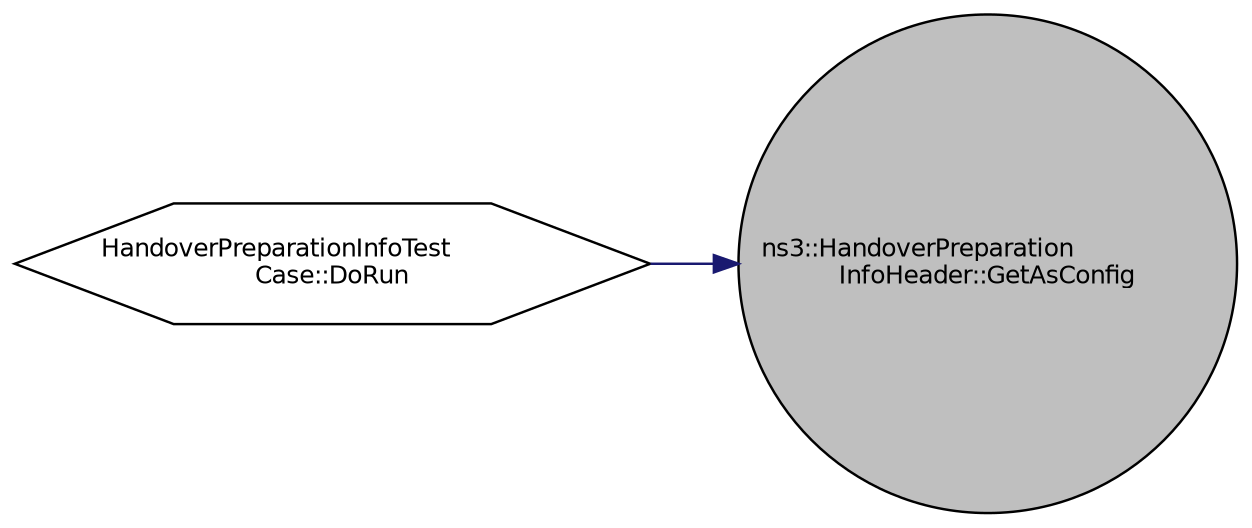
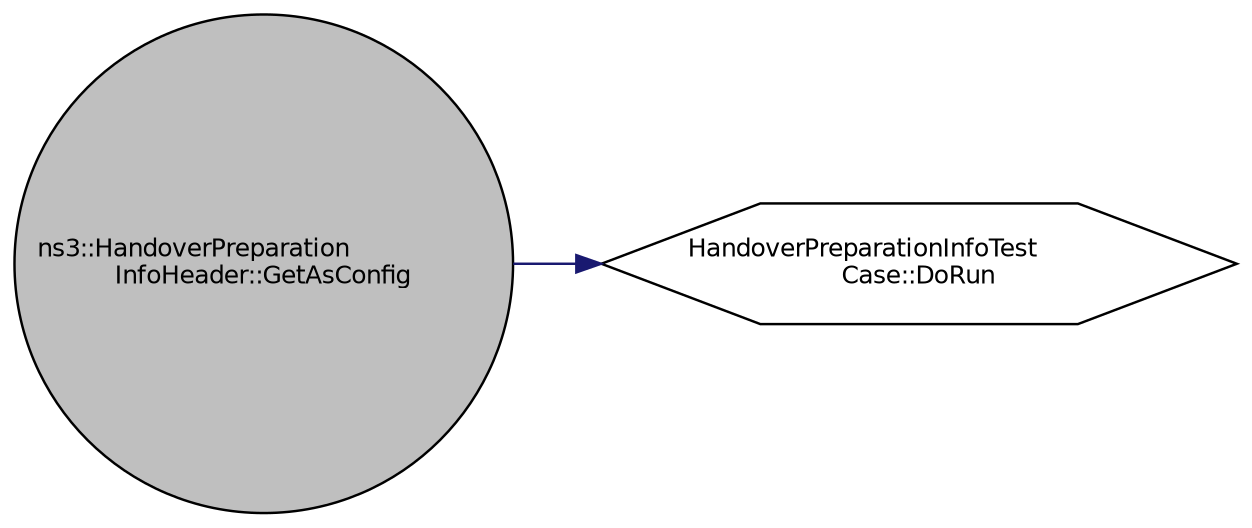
  digraph {
    rankdir=RL
    node [color=black fontname=Helvetica fontsize=10 style=filled]
    n1 [fillcolor=grey75 fontcolor=black height=0.2 label="ns3::HandoverPreparation\lInfoHeader::GetAsConfig" shape=circle width=0.4]
    n2 [fillcolor=white height=0.2 label="HandoverPreparationInfoTest\lCase::DoRun" shape=hexagon width=0.4]
-   n1 -> n2 [color=midnightblue dir=back fontname=Helvetica fontsize=10 labelfontname=Helvetica labelfontsize=10 style=solid]
+   n2 -> n1 [color=midnightblue dir=back fontname=Helvetica fontsize=10 labelfontname=Helvetica labelfontsize=10 style=solid]
  }
